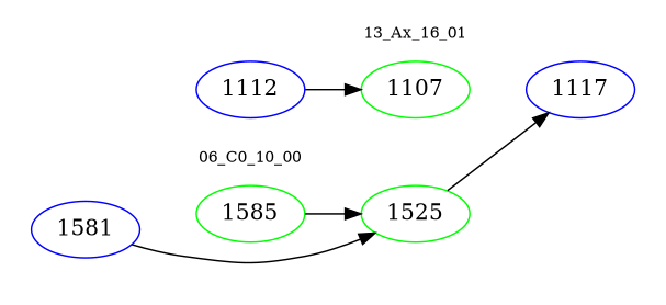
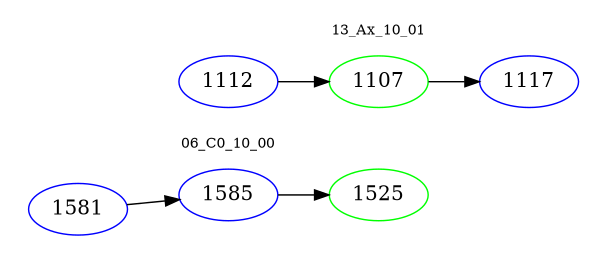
  digraph {
    rankdir=LR
    node [color=blue]
    edge [color=black]
    n1 [label=1112]
    n2 [color=green label=1107]
    n3 [label=1117]
    n4 [label=1581]
    n5 [color=green label=1525]
-   n6 [color=green label=1585]
+   n6 [label=1585]
    subgraph cluster_1 {
      color=white
      fontsize=10
-     label="13_Ax_16_01"
+     label="13_Ax_10_01"
      n1
      n2
      n3
    }
    subgraph cluster_2 {
      color=white
      fontsize=10
      label="06_C0_10_00"
      n4
      n5
      n6
    }
    n1 -> n2
-   n5 -> n3
-   n4 -> n5
+   n2 -> n3
+   n4 -> n6
    n6 -> n5
  }
